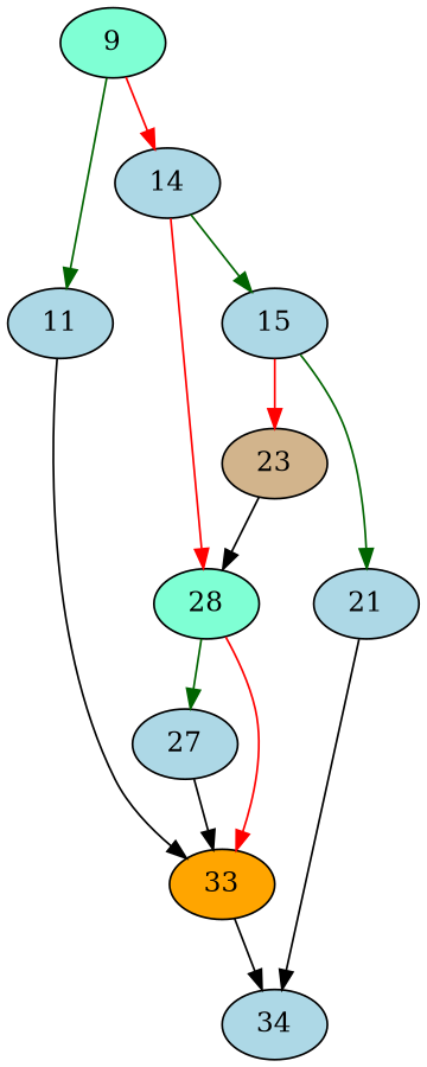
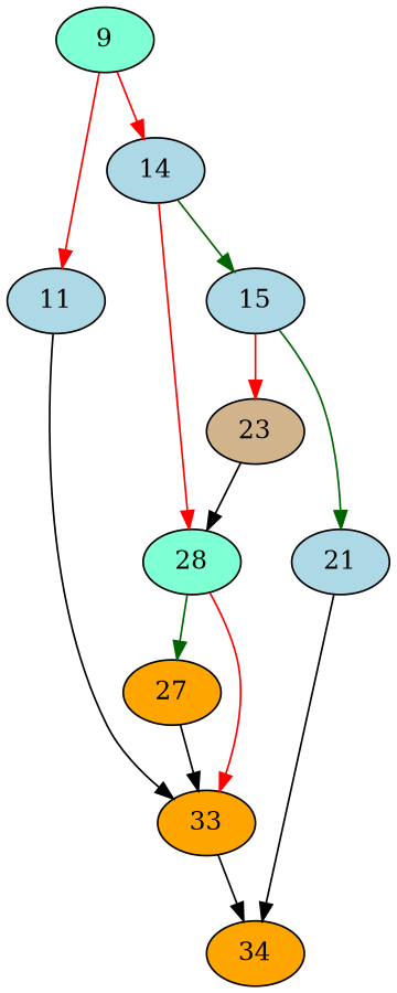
  strict digraph {
    node [fillcolor=lightblue style=filled]
    n1 [entry=true fillcolor=aquamarine label=9]
    11
    n3 [label=14]
    33 [fillcolor=orange]
    15
    n6 [fillcolor=aquamarine label=28]
    n7 [label=21]
    23 [fillcolor=tan]
-   27
-   34
-   n1 -> 11 [color=darkgreen cond=true]
+   27 [fillcolor=orange]
+   34 [fillcolor=orange]
+   n1 -> 11 [color=red cond=true]
    n1 -> n3 [color=red cond=false]
    11 -> 33
    n3 -> 15 [color=darkgreen cond=true]
    n3 -> n6 [color=red cond=false]
    33 -> 34
    15 -> n7 [color=darkgreen cond=true]
    15 -> 23 [color=red cond=false]
    n6 -> 33 [color=red cond=false]
    n6 -> 27 [color=darkgreen cond=true]
    n7 -> 34
    23 -> n6
    27 -> 33
  }
